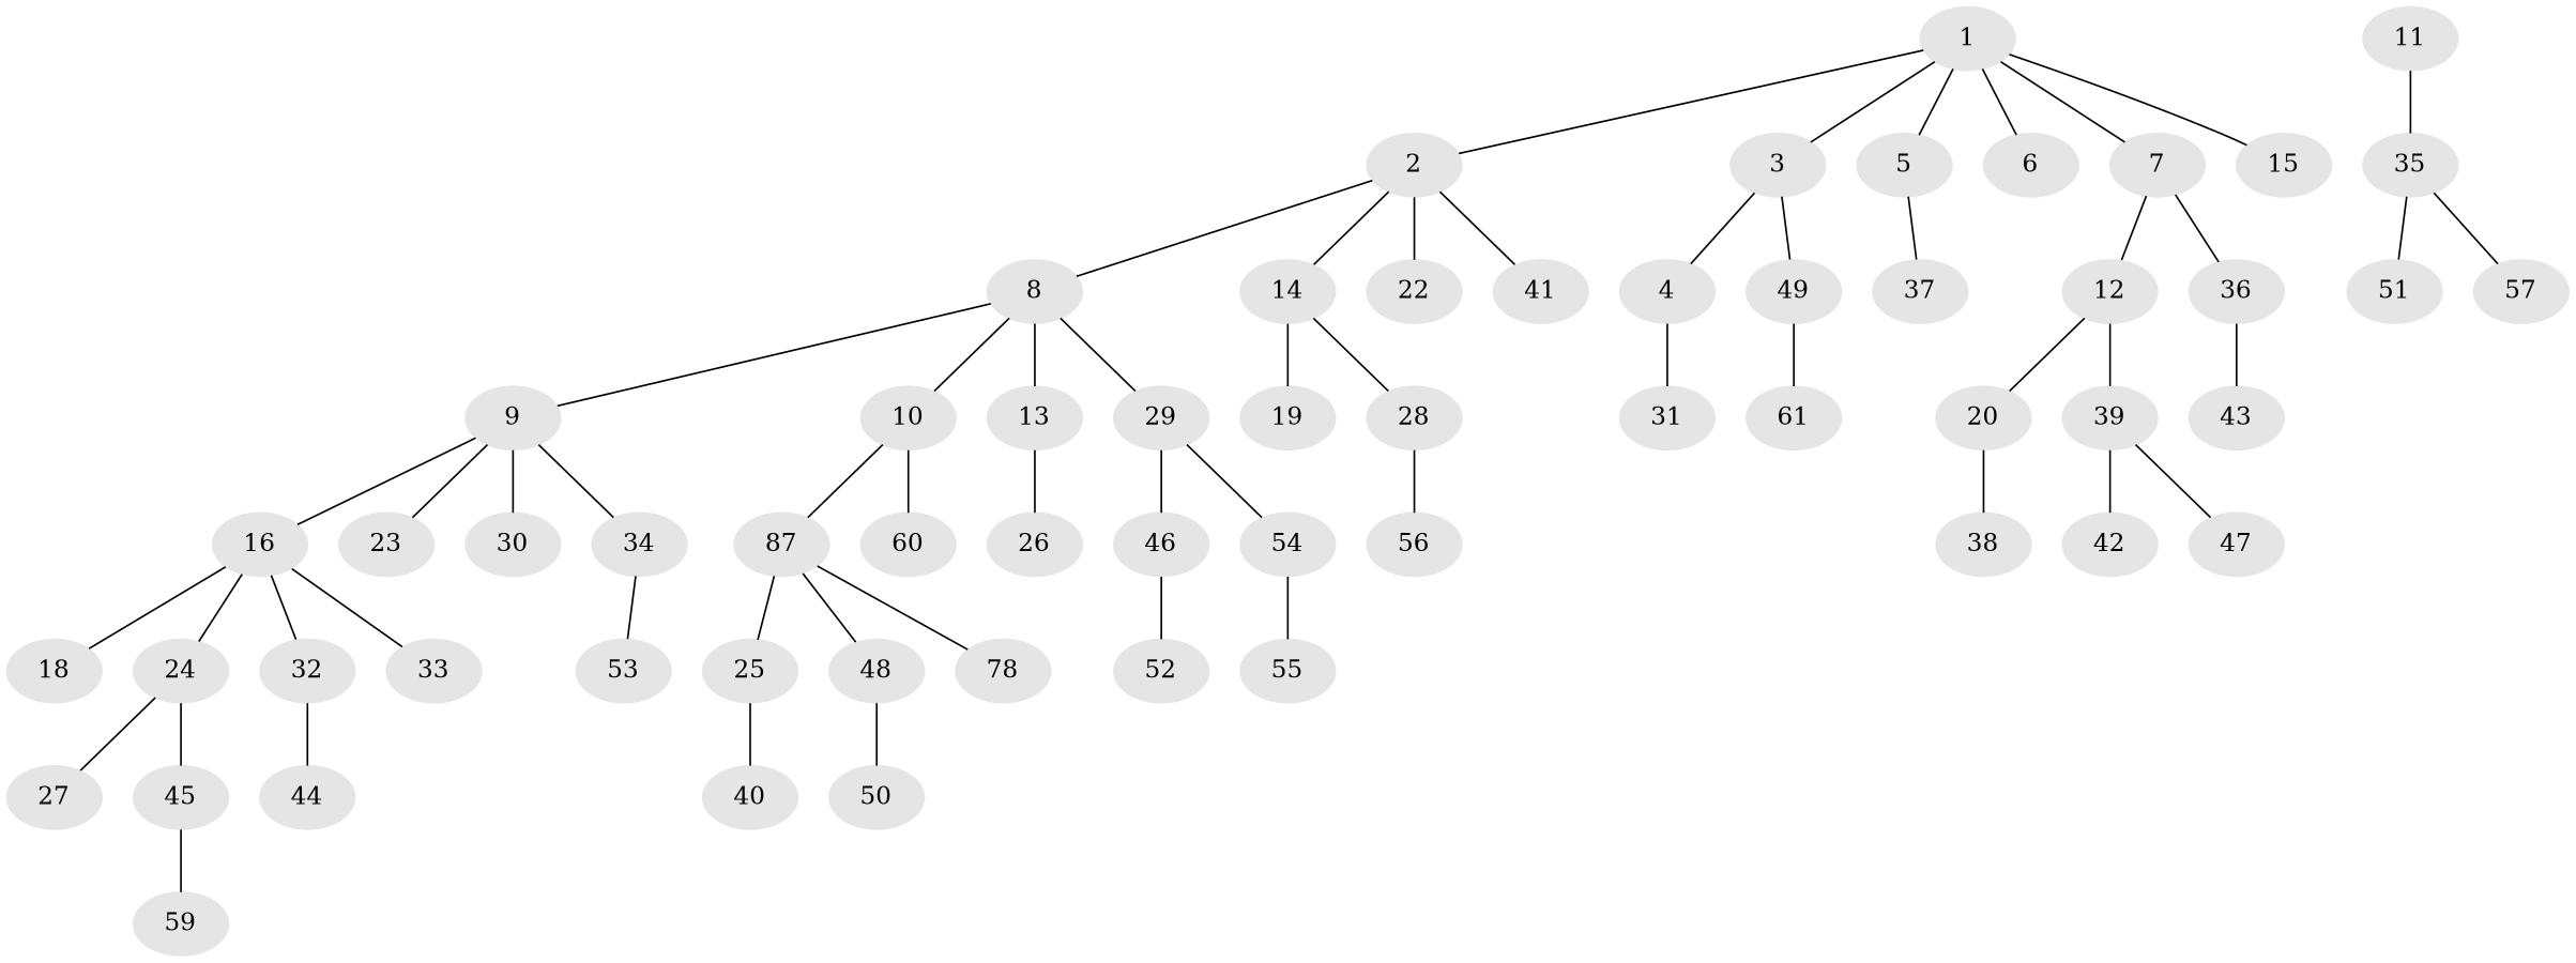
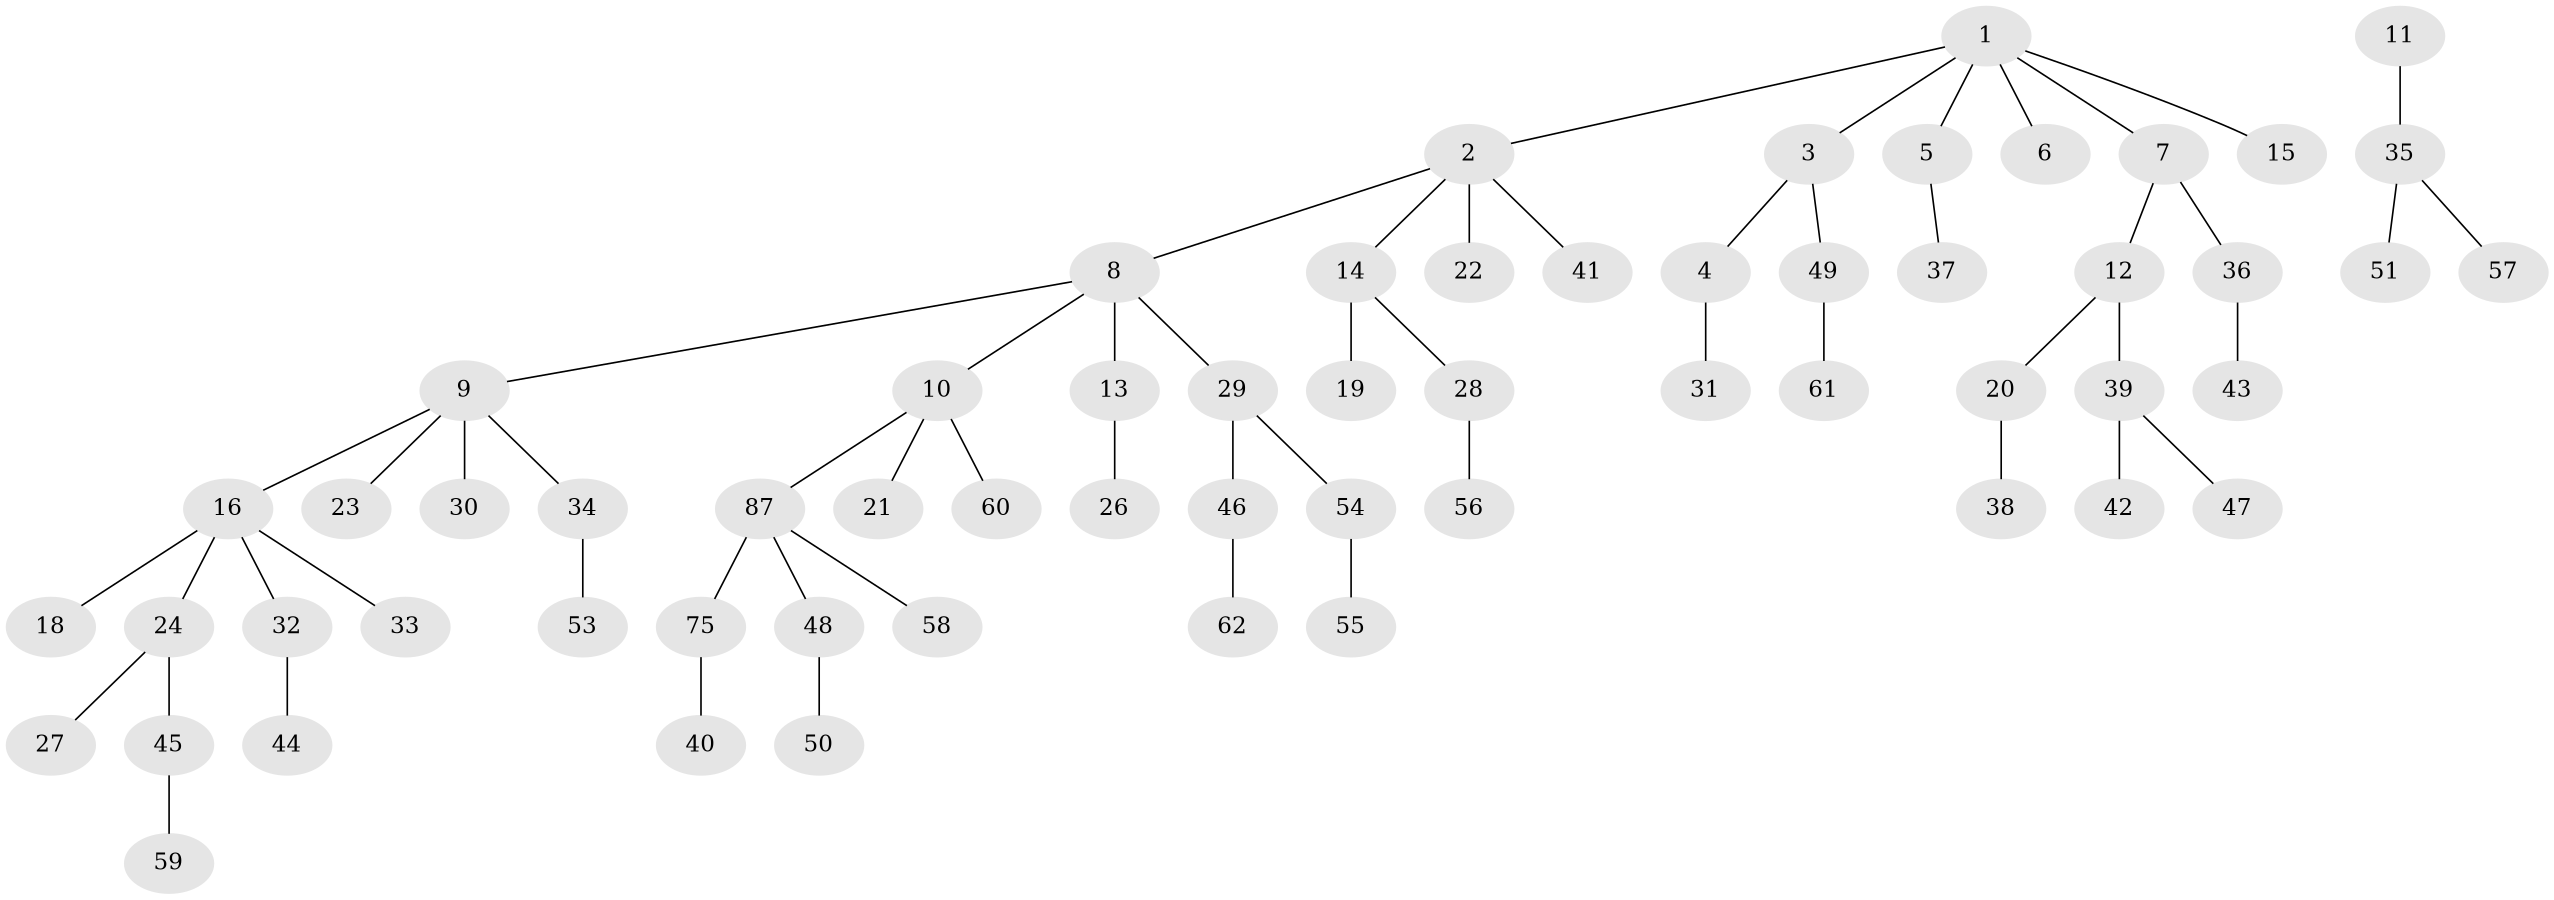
  graph {
    node [color=gray90 style=filled]
    1
    2
    3
    5
    6
    7
    15
    8
    14
    22
    41
    4
    49
    37
    12
    36
    9
    10
    13
    29
    19
    28
    31
    61
    20
    39
    43
    16
    23
    30
    34
    n32 [label=87]
+   21
    60
    26
    46
    54
    18
    24
    32
    33
    53
    11
    35
-   25
+   25 [label=75]
    48
-   58 [label=78]
+   58
    51
    57
    38
    42
    47
    56
    27
    45
    44
    40
    50
    59
-   52
+   52 [label=62]
    55
    1 -- 2
    1 -- 3
    1 -- 5
    1 -- 6
    1 -- 7
    1 -- 15
    2 -- 8
    2 -- 14
    2 -- 22
    2 -- 41
    3 -- 4
    3 -- 49
    5 -- 37
    7 -- 12
    7 -- 36
    8 -- 9
    8 -- 10
    8 -- 13
    8 -- 29
    14 -- 19
    14 -- 28
    4 -- 31
    49 -- 61
    12 -- 20
    12 -- 39
    36 -- 43
    9 -- 16
    9 -- 23
    9 -- 30
    9 -- 34
    10 -- n32
+   10 -- 21
    10 -- 60
    13 -- 26
    29 -- 46
    29 -- 54
    28 -- 56
    20 -- 38
    39 -- 42
    39 -- 47
    16 -- 18
    16 -- 24
    16 -- 32
    16 -- 33
    34 -- 53
    n32 -- 25
    n32 -- 48
    n32 -- 58
    46 -- 52
    54 -- 55
    24 -- 27
    24 -- 45
    32 -- 44
    11 -- 35
    35 -- 51
    35 -- 57
    25 -- 40
    48 -- 50
    45 -- 59
  }
